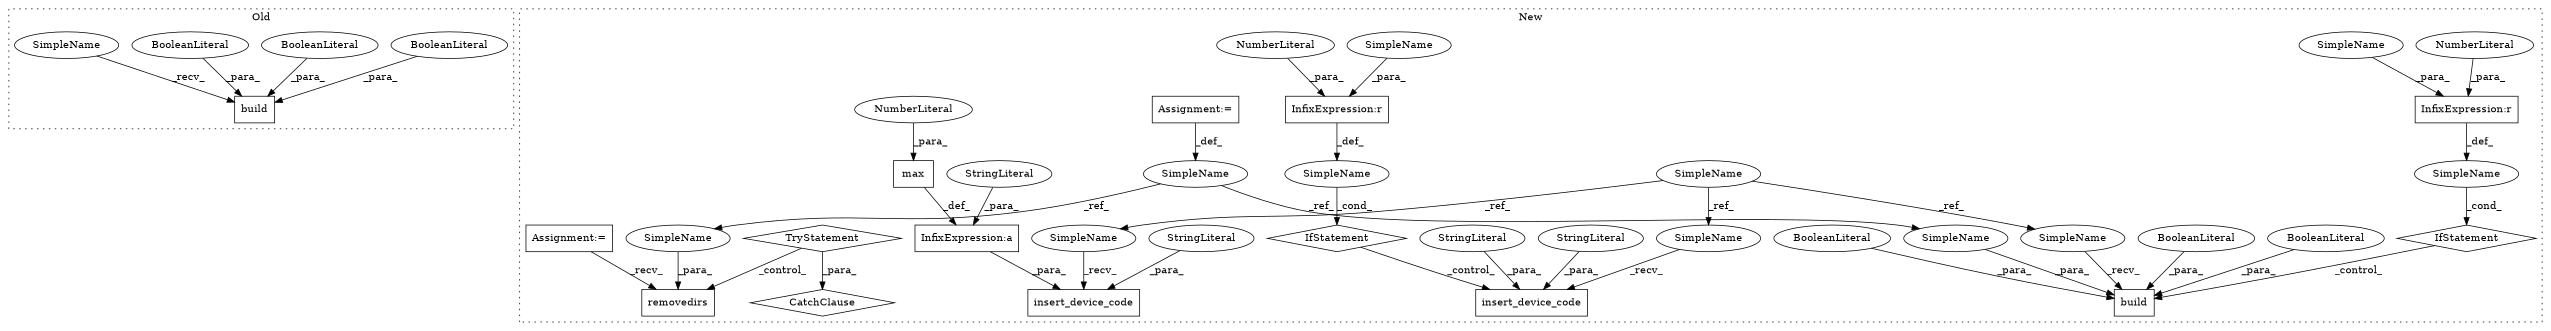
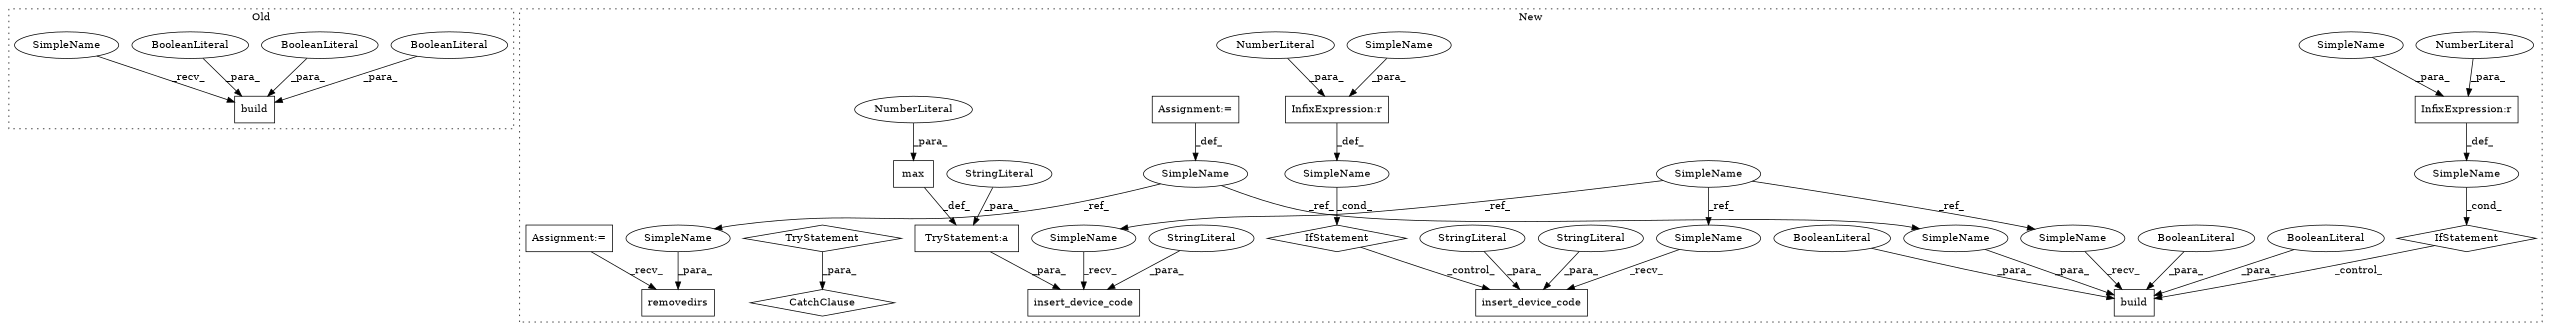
  digraph {
    node [a=42 l=4 shape=ellipse]
    n1 [a=32 l="6,1" label=build s="1951,2001" shape=box]
    n2 [a=9 label=BooleanLiteral s=1991]
    n3 [a=9 l=5 label=BooleanLiteral s=1996]
    n4 [a=9 label=BooleanLiteral s=1986]
    n5 [l=6 label=SimpleName s=1944]
    n6 [a=54 label=TryStatement s=2486 shape=diamond]
    n7 [a=12 l="11,2" label=CatchClause s="2526,2558" shape=diamond]
    n8 [a=32 l="11,1" label=removedirs s="2501,2516" shape=box]
    n9 [label=SimpleName s=682]
    n10 [a=32 l="6,1" label=build s="2616,2642" shape=box]
    n11 [a=27 label="InfixExpression:r" s=2594 shape=box]
    n12 [a=34 l=1 label=NumberLiteral s=2598]
    n13 [label=SimpleName l=""]
    n14 [a=25 l="4,2" label=IfStatement s="2580,2599" shape=diamond]
    n15 [a=9 l=5 label=BooleanLiteral s=2637]
    n16 [a=9 label=BooleanLiteral s=2627]
    n17 [a=9 label=BooleanLiteral s=2632]
    n18 [l=6 label=SimpleName s=591]
    n19 [a=32 l="19,1" label=insert_device_code s="2144,2473" shape=box]
-   n20 [a=27 l=3 label="InfixExpression:a" s=2454 shape=box]
+   n20 [a=27 l=3 label="TryStatement:a" s=2454 shape=box]
    n21 [a=32 l="4,1" label=max s="2457,2472" shape=box]
    n22 [a=34 l=1 label=NumberLiteral s=2461]
    n23 [a=32 l="19,1" label=insert_device_code s="2001,2063" shape=box]
    n24 [a=27 label="InfixExpression:r" s=1979 shape=box]
    n25 [a=34 l=1 label=NumberLiteral s=1983]
    n26 [label=SimpleName l=""]
    n27 [a=25 l="4,2" label=IfStatement s="1965,1984" shape=diamond]
    n28 [a=45 l=36 label=StringLiteral s=2027]
    n29 [a=45 l=6 label=StringLiteral s=2020]
    n30 [a=45 l=284 label=StringLiteral s=2170]
    n31 [a=45 l=6 label=StringLiteral s=2163]
    n32 [a=7 l=1 label="Assignment:=" s=686 shape=box]
    n33 [a=7 l=2 label="Assignment:=" s=347 shape=box]
    n34 [l=10 label=SimpleName s=2584]
    n35 [l=10 label=SimpleName s=1969]
    n36 [label=SimpleName s=2622]
    n37 [label=SimpleName s=2512]
    n38 [l=6 label=SimpleName s=1994]
    n39 [l=6 label=SimpleName s=2609]
    n40 [l=6 label=SimpleName s=2137]
    subgraph cluster_1 {
      label=Old
      style=dotted
      n1
      n2
      n3
      n4
      n5
    }
    subgraph cluster_2 {
      label=New
      style=dotted
      n6
      n7
      n8
      n9
      n10
      n11
      n12
      n13
      n14
      n15
      n16
      n17
      n18
      n19
      n20
      n21
      n22
      n23
      n24
      n25
      n26
      n27
      n28
      n29
      n30
      n31
      n32
      n33
      n34
      n35
      n36
      n37
      n38
      n39
      n40
    }
    n2 -> n1 [label=_para_]
    n3 -> n1 [label=_para_]
    n4 -> n1 [label=_para_]
    n5 -> n1 [label=_recv_]
    n6 -> n7 [label=_para_]
-   n6 -> n8 [label=_control_]
    n9 -> n36 [label=_ref_]
    n9 -> n37 [label=_ref_]
    n11 -> n13 [label=_def_]
    n12 -> n11 [label=_para_]
    n13 -> n14 [label=_cond_]
    n14 -> n10 [label=_control_]
    n15 -> n10 [label=_para_]
    n16 -> n10 [label=_para_]
    n17 -> n10 [label=_para_]
    n18 -> n38 [label=_ref_]
    n18 -> n39 [label=_ref_]
    n18 -> n40 [label=_ref_]
    n20 -> n19 [label=_para_]
    n21 -> n20 [label=_def_]
    n22 -> n21 [label=_para_]
    n24 -> n26 [label=_def_]
    n25 -> n24 [label=_para_]
    n26 -> n27 [label=_cond_]
    n27 -> n23 [label=_control_]
    n28 -> n23 [label=_para_]
    n29 -> n23 [label=_para_]
    n30 -> n20 [label=_para_]
    n31 -> n19 [label=_para_]
    n32 -> n9 [label=_def_]
    n33 -> n8 [label=_recv_]
    n34 -> n11 [label=_para_]
    n35 -> n24 [label=_para_]
    n36 -> n10 [label=_para_]
    n37 -> n8 [label=_para_]
    n38 -> n23 [label=_recv_]
    n39 -> n10 [label=_recv_]
    n40 -> n19 [label=_recv_]
  }
